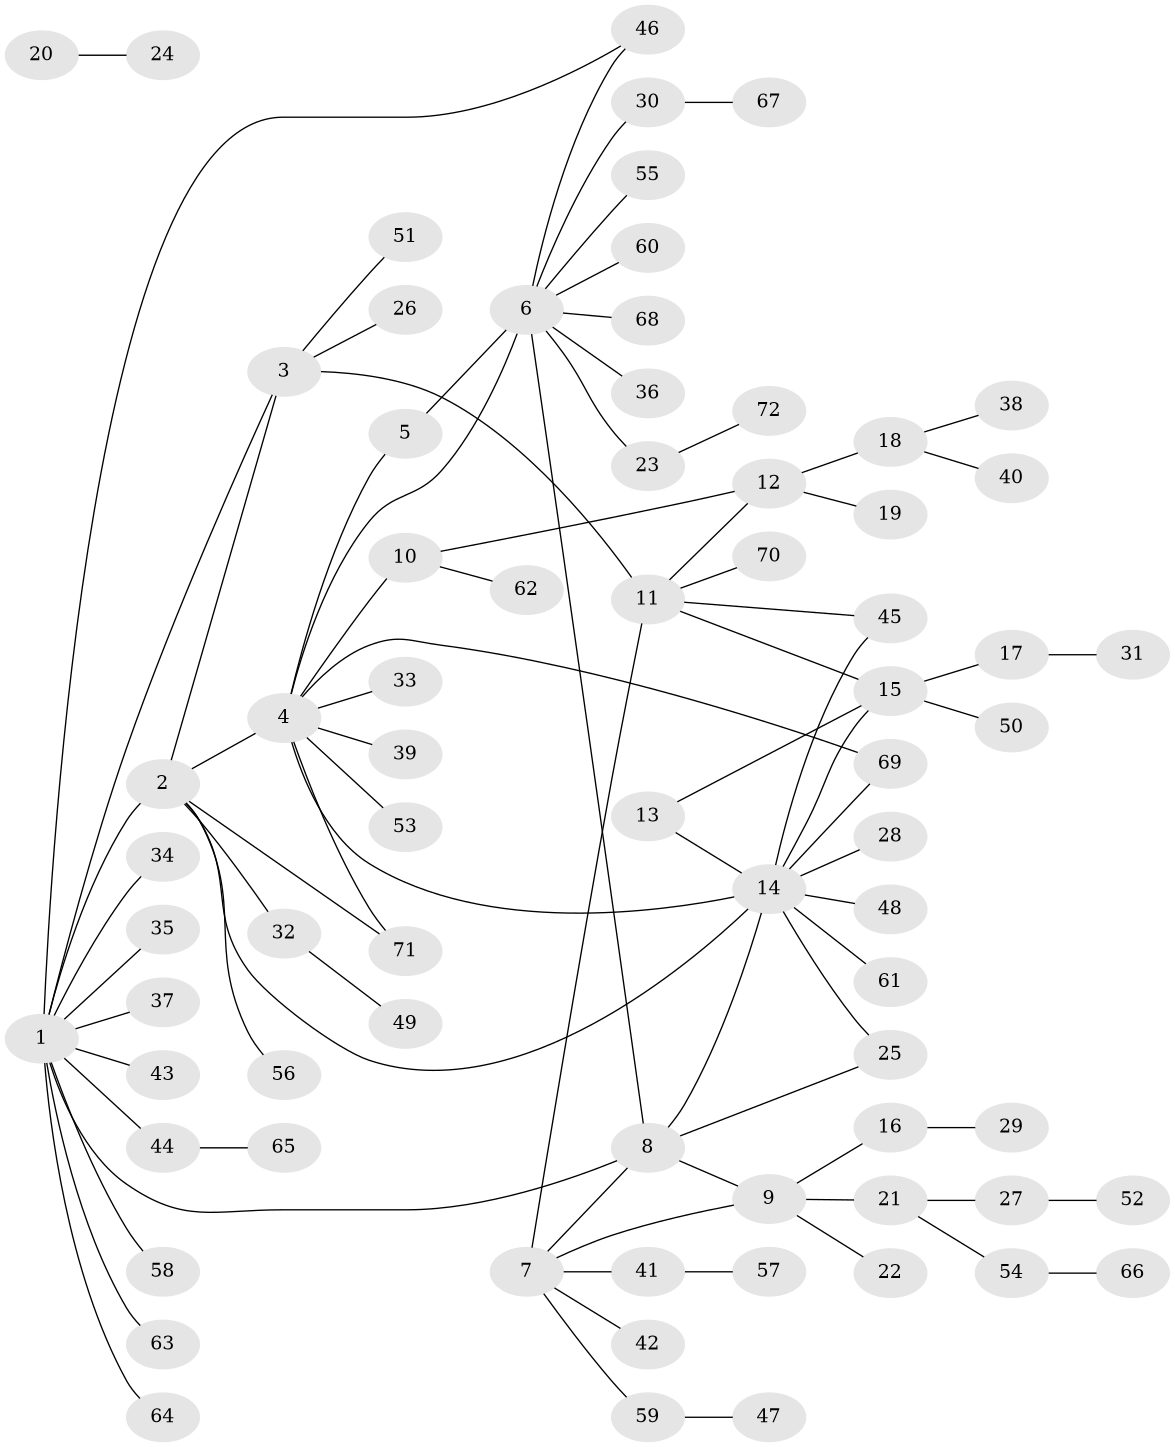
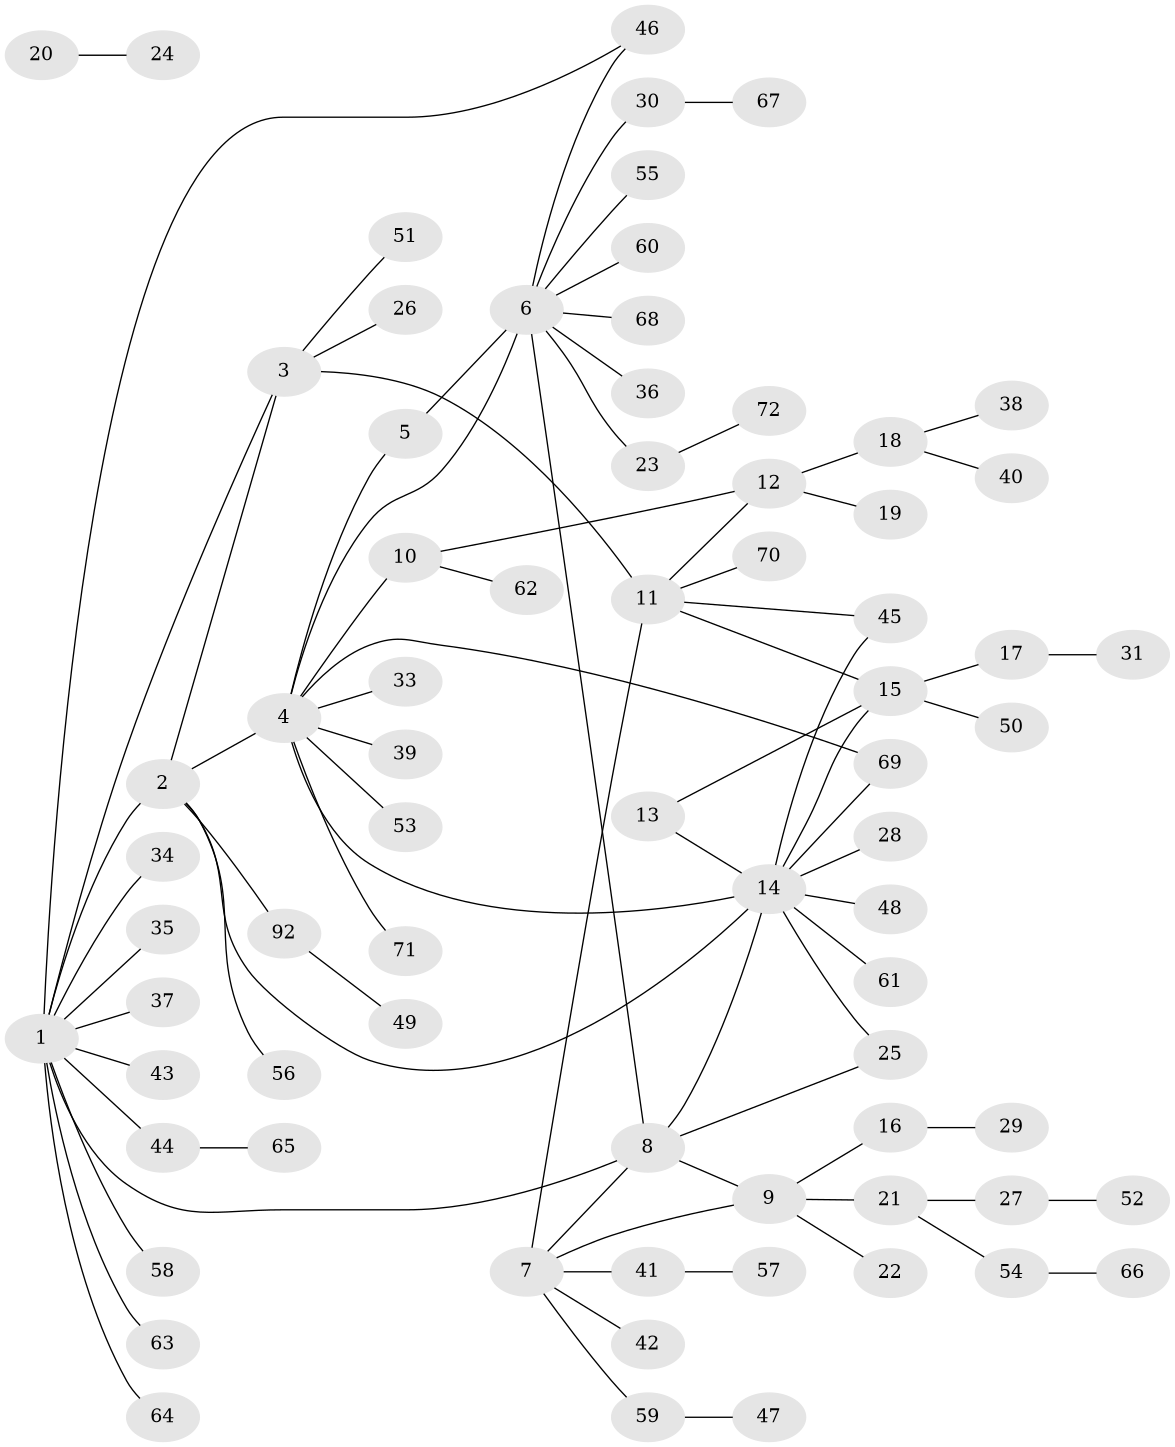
  graph {
    rankdir=LR
    node [color=gray90 style=filled]
    1
    2
    3
    8
    34
    35
    37
    43
    44
    46
    58
    63
    64
    4
    14
-   32
+   32 [label=92]
    56
    71
    11
    26
    51
    9
    25
    65
    5
    6
    10
    33
    39
    53
    69
    15
    45
    28
    48
    61
    49
    12
    70
    23
    30
    36
    55
    60
    68
    62
    72
    67
    7
    41
    42
    59
    16
    21
    22
    57
    47
    29
    27
    54
    18
    19
    17
    50
    38
    40
    13
    20
    24
    31
    52
    66
    1 -- 2
    1 -- 3
    1 -- 8
    1 -- 34
    1 -- 35
    1 -- 37
    1 -- 43
    1 -- 44
    1 -- 46
    1 -- 58
    1 -- 63
    1 -- 64
    2 -- 3
    2 -- 4
    2 -- 14
    2 -- 32
    2 -- 56
-   2 -- 71
    3 -- 11
    3 -- 26
    3 -- 51
    8 -- 14
    8 -- 9
    8 -- 25
    44 -- 65
    4 -- 14
    4 -- 71
    4 -- 5
    4 -- 6
    4 -- 10
    4 -- 33
    4 -- 39
    4 -- 53
    4 -- 69
    14 -- 25
    14 -- 69
    14 -- 15
    14 -- 45
    14 -- 28
    14 -- 48
    14 -- 61
    32 -- 49
    11 -- 15
    11 -- 45
    11 -- 12
    11 -- 70
    9 -- 16
    9 -- 21
    9 -- 22
    5 -- 6
    6 -- 8
    6 -- 46
    6 -- 23
    6 -- 30
    6 -- 36
    6 -- 55
    6 -- 60
    6 -- 68
    10 -- 12
    10 -- 62
    15 -- 17
    15 -- 50
    12 -- 18
    12 -- 19
    23 -- 72
    30 -- 67
    7 -- 8
    7 -- 11
    7 -- 9
    7 -- 41
    7 -- 42
    7 -- 59
    41 -- 57
    59 -- 47
    16 -- 29
    21 -- 27
    21 -- 54
    27 -- 52
    54 -- 66
    18 -- 38
    18 -- 40
    17 -- 31
    13 -- 14
    13 -- 15
    20 -- 24
  }
